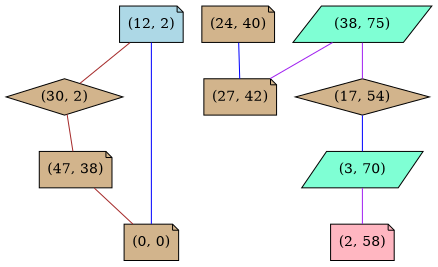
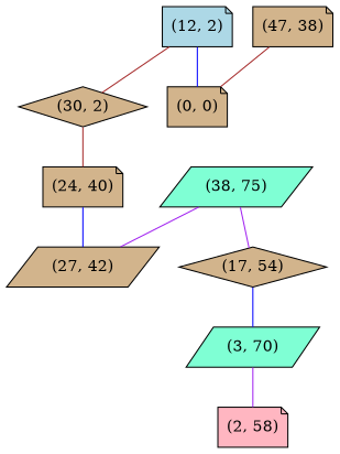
  graph {
    node [fillcolor=tan shape=note style=filled]
    edge [color=brown weight=1]
    "(12, 2)" [fillcolor=lightblue]
    "(30, 2)" [shape=diamond]
    "(0, 0)"
    "(47, 38)"
    "(24, 40)"
-   "(27, 42)"
+   "(27, 42)" [shape=parallelogram]
    "(38, 75)" [fillcolor=aquamarine shape=parallelogram]
    n8 [label="(17, 54)" shape=diamond]
    "(3, 70)" [fillcolor=aquamarine shape=parallelogram]
    "(2, 58)" [fillcolor=lightpink]
    "(12, 2)" -- "(30, 2)"
    "(12, 2)" -- "(0, 0)" [color=blue weight=4]
-   "(30, 2)" -- "(47, 38)"
+   "(30, 2)" -- "(24, 40)"
    "(47, 38)" -- "(0, 0)"
    "(24, 40)" -- "(27, 42)" [color=blue]
    "(38, 75)" -- "(27, 42)" [color=purple]
    "(38, 75)" -- n8 [color=purple]
    n8 -- "(3, 70)" [color=blue]
    "(3, 70)" -- "(2, 58)" [color=purple]
  }
